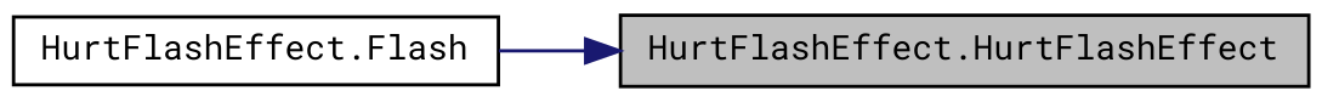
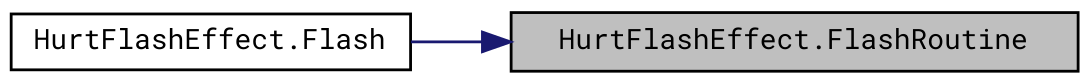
  digraph {
    rankdir=RL
    fontname="Roboto Mono"
    node [color=black fontname="Roboto Mono" fontsize=10 shape=record style=filled]
-   n1 [fillcolor=grey75 fontcolor=black height=0.2 label="HurtFlashEffect.HurtFlashEffect" width=0.4]
+   n1 [fillcolor=grey75 fontcolor=black height=0.2 label="HurtFlashEffect.FlashRoutine" width=0.4]
    n2 [fillcolor=white height=0.2 label="HurtFlashEffect.Flash" width=0.4]
    n1 -> n2 [color=midnightblue dir=back fontname="Roboto Mono" fontsize=10 labelfontname=Helvetica labelfontsize=10 style=solid]
  }
